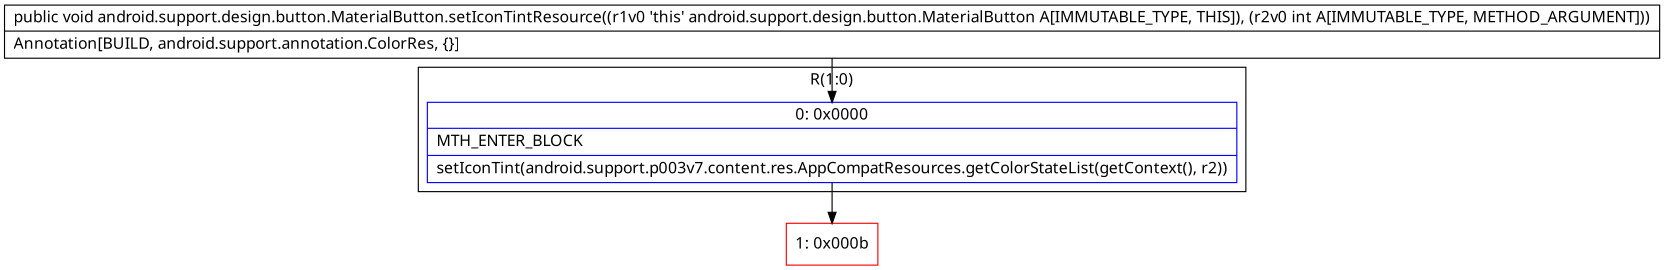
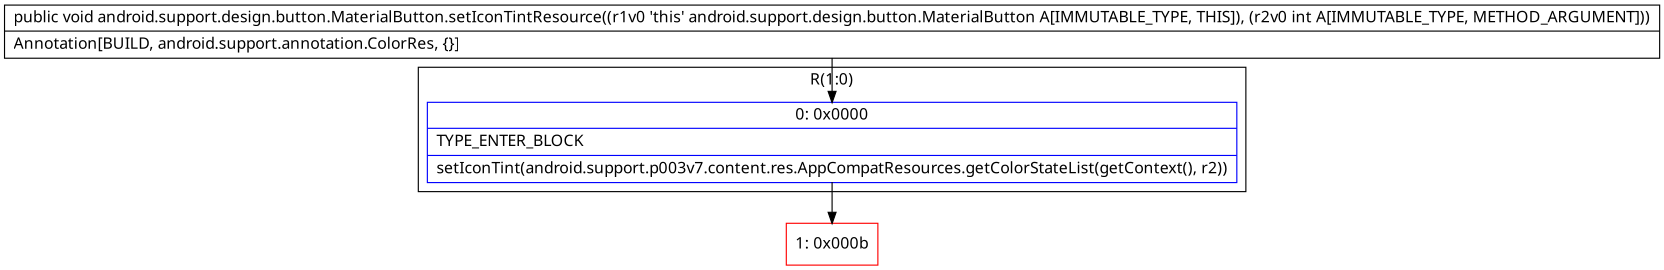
  digraph {
    fontname="Noto Sans"
    node [shape=record fontname="Noto Sans"]
    edge [fontname="Noto Sans"]
-   n1 [color=blue label="{0\:\ 0x0000|MTH_ENTER_BLOCK\l|setIconTint(android.support.p003v7.content.res.AppCompatResources.getColorStateList(getContext(), r2))\l}"]
+   n1 [color=blue label="{0\:\ 0x0000|TYPE_ENTER_BLOCK\l|setIconTint(android.support.p003v7.content.res.AppCompatResources.getColorStateList(getContext(), r2))\l}"]
    n2 [color=red label="{1\:\ 0x000b}"]
    n3 [label="{public void android.support.design.button.MaterialButton.setIconTintResource((r1v0 'this' android.support.design.button.MaterialButton A[IMMUTABLE_TYPE, THIS]), (r2v0 int A[IMMUTABLE_TYPE, METHOD_ARGUMENT]))  | Annotation[BUILD, android.support.annotation.ColorRes, \{\}]\l}"]
    subgraph cluster_1 {
      label="R(1:0)"
      n1
    }
    n1 -> n2
    n3 -> n1
  }
